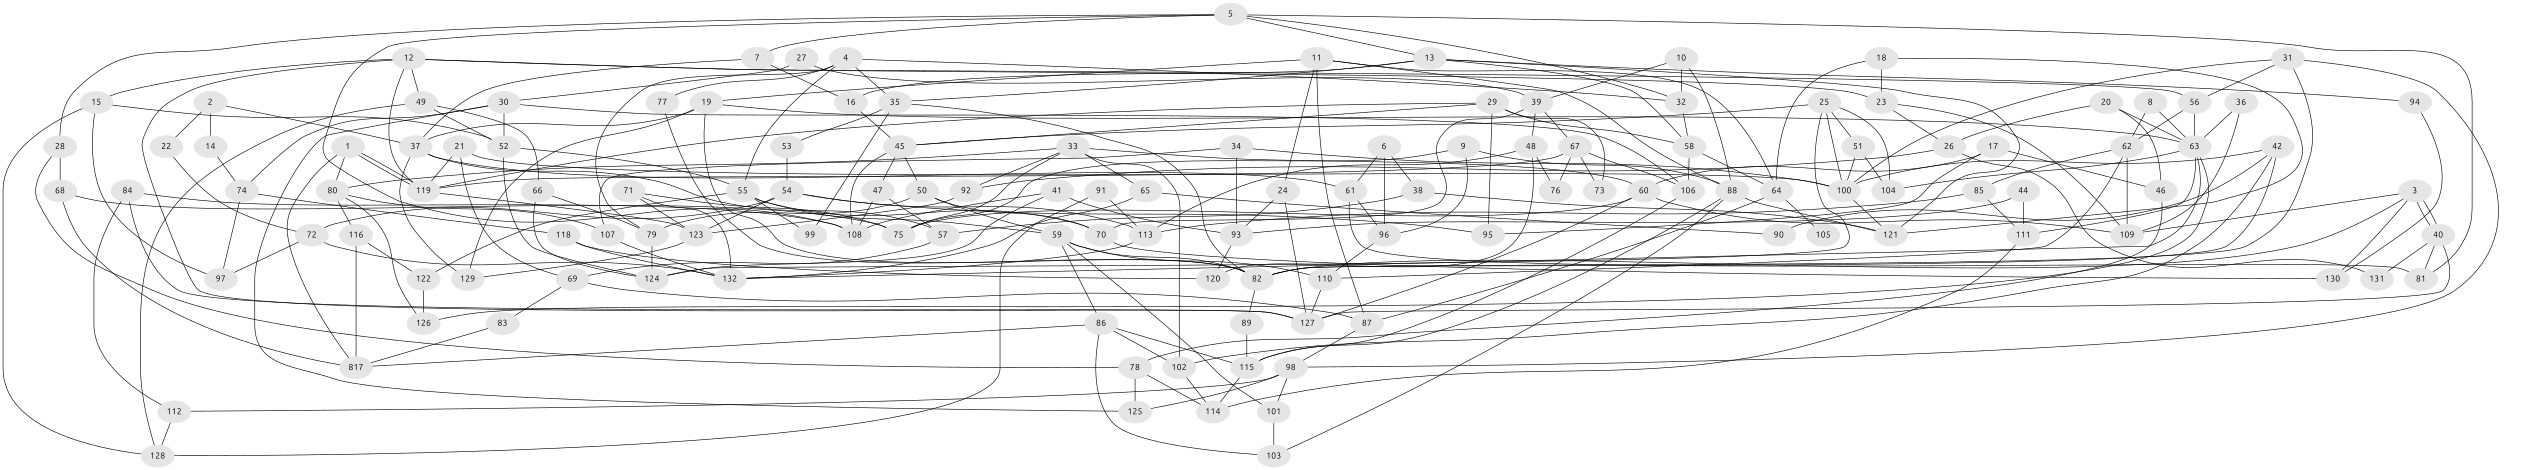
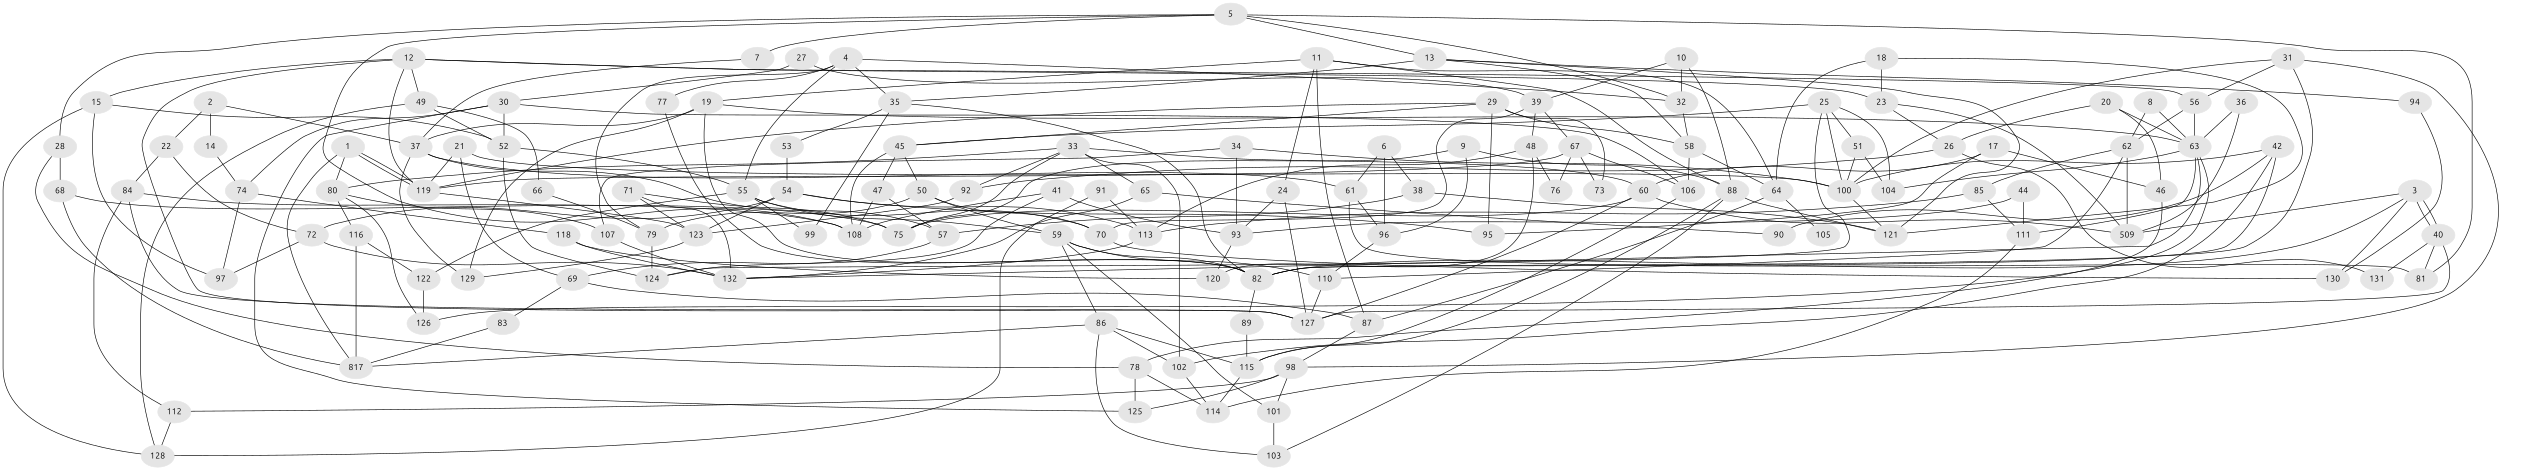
  graph {
    fontname=Ubuntu
    node [color=gray90 fontname=Ubuntu style=filled]
    edge [fontname=Ubuntu]
    1
    80
    n3 [label=817]
    119
    107
    126
    116
    123
    2
    14
    22
    37
    74
    72
    84
    61
    129
    57
    3
    40
    82
-   109
+   109 [label=509]
    130
    81
    127
    131
    89
    4
    32
    35
    55
    77
    79
    58
    53
    99
    70
    59
    122
    124
    5
    7
    13
    28
    108
-   16
    94
    121
    68
    78
    6
    38
    96
    110
    45
    8
    62
    63
    85
    104
    111
    132
    9
    75
    88
    103
    115
    10
    39
    48
    67
    11
    19
    24
    64
    87
    93
    105
    98
    12
    15
    23
    49
    56
    52
    97
    128
    26
    66
    106
    118
    47
    50
    17
    46
    60
    95
    18
    20
    92
    21
    69
    100
    83
    112
    120
    25
    51
    27
    30
    125
    114
    29
    73
    31
    101
    33
    65
    102
    90
    34
    54
    36
    76
    113
    41
    42
    44
    86
    71
    91
    1 -- 80
    1 -- n3
    1 -- 119
    1 -- 119
    80 -- 107
    80 -- 126
    80 -- 116
    119 -- 123
    107 -- 132
    116 -- n3
    116 -- 122
    123 -- 129
    2 -- 14
    2 -- 22
    2 -- 37
    14 -- 74
    22 -- 72
+   22 -- 84
    37 -- 61
    37 -- 129
    37 -- 57
    74 -- 97
    74 -- 118
    72 -- 132
    72 -- 97
    84 -- 127
    84 -- 108
    84 -- 112
    61 -- 81
    61 -- 96
    57 -- 69
    3 -- 40
    3 -- 40
    3 -- 82
    3 -- 109
    3 -- 130
    40 -- 81
    40 -- 127
    40 -- 131
    82 -- 89
    89 -- 115
    4 -- 32
    4 -- 35
    4 -- 55
    4 -- 77
    4 -- 79
    32 -- 58
    35 -- 82
    35 -- 53
    35 -- 99
    55 -- 99
    55 -- 70
    55 -- 59
    55 -- 122
    77 -- 82
    79 -- 124
    58 -- 64
    58 -- 106
    53 -- 54
    70 -- 130
    59 -- 82
    59 -- 110
    59 -- 101
    59 -- 86
    122 -- 126
    5 -- 81
    5 -- 32
    5 -- 7
    5 -- 13
    5 -- 28
    5 -- 108
    7 -- 37
-   7 -- 16
    13 -- 35
    13 -- 58
-   13 -- 16
    13 -- 94
    13 -- 121
    28 -- 68
    28 -- 78
-   16 -- 45
    94 -- 130
    68 -- n3
    68 -- 75
    78 -- 125
    78 -- 114
    6 -- 61
    6 -- 38
    6 -- 96
    38 -- 57
    38 -- 121
    96 -- 110
    110 -- 127
    45 -- 108
    45 -- 47
    45 -- 50
    8 -- 62
    8 -- 63
    62 -- 109
    62 -- 110
    62 -- 85
    63 -- 126
    63 -- 104
    63 -- 111
    63 -- 132
    85 -- 111
    85 -- 113
    111 -- 114
    9 -- 96
    9 -- 75
    9 -- 88
    88 -- 121
    88 -- 103
    88 -- 115
    115 -- 114
    10 -- 32
    10 -- 88
    10 -- 39
    39 -- 70
    39 -- 48
    39 -- 67
    48 -- 120
    48 -- 76
    48 -- 113
    67 -- 119
    67 -- 106
    67 -- 73
    67 -- 76
    11 -- 88
    11 -- 19
    11 -- 24
    11 -- 64
    11 -- 87
    19 -- 37
    19 -- 129
    19 -- 82
    19 -- 63
    24 -- 127
    24 -- 93
    64 -- 87
    64 -- 105
    87 -- 98
    93 -- 120
    98 -- 112
    98 -- 125
    98 -- 101
    12 -- 119
    12 -- 127
    12 -- 15
    12 -- 23
    12 -- 49
    12 -- 56
    15 -- 52
    15 -- 97
    15 -- 128
    23 -- 109
    23 -- 26
    49 -- 52
    49 -- 128
    49 -- 66
    56 -- 62
    56 -- 63
    52 -- 55
    52 -- 124
    26 -- 131
    26 -- 92
    66 -- 79
-   66 -- 124
    106 -- 115
    118 -- 132
    118 -- 120
    47 -- 57
    47 -- 108
    50 -- 79
    50 -- 70
    50 -- 59
    17 -- 46
    17 -- 60
    17 -- 95
    46 -- 78
    60 -- 109
    60 -- 127
    60 -- 75
    18 -- 121
    18 -- 64
    18 -- 23
    20 -- 63
    20 -- 26
    20 -- 46
    92 -- 123
    21 -- 119
    21 -- 69
    21 -- 100
    69 -- 87
    69 -- 83
    100 -- 121
    83 -- n3
    112 -- 128
    25 -- 124
    25 -- 45
    25 -- 104
    25 -- 100
    25 -- 51
    51 -- 104
    51 -- 100
    27 -- 39
    27 -- 30
    30 -- 74
    30 -- 52
    30 -- 106
    30 -- 125
    29 -- 119
    29 -- 58
    29 -- 45
    29 -- 95
    29 -- 73
    31 -- 82
    31 -- 98
    31 -- 56
    31 -- 100
    101 -- 103
    33 -- 80
    33 -- 75
    33 -- 60
    33 -- 92
    33 -- 65
    33 -- 102
    65 -- 132
    65 -- 90
    102 -- 114
    34 -- 107
    34 -- 93
    34 -- 100
    54 -- 123
    54 -- 72
    54 -- 95
    54 -- 113
    36 -- 109
    36 -- 63
    113 -- 132
    41 -- 124
    41 -- 108
    41 -- 93
    42 -- 82
    42 -- 100
    42 -- 102
    42 -- 90
    44 -- 111
    44 -- 93
    86 -- n3
    86 -- 103
    86 -- 115
    86 -- 102
    71 -- 123
    71 -- 132
    71 -- 75
    91 -- 128
    91 -- 113
  }
